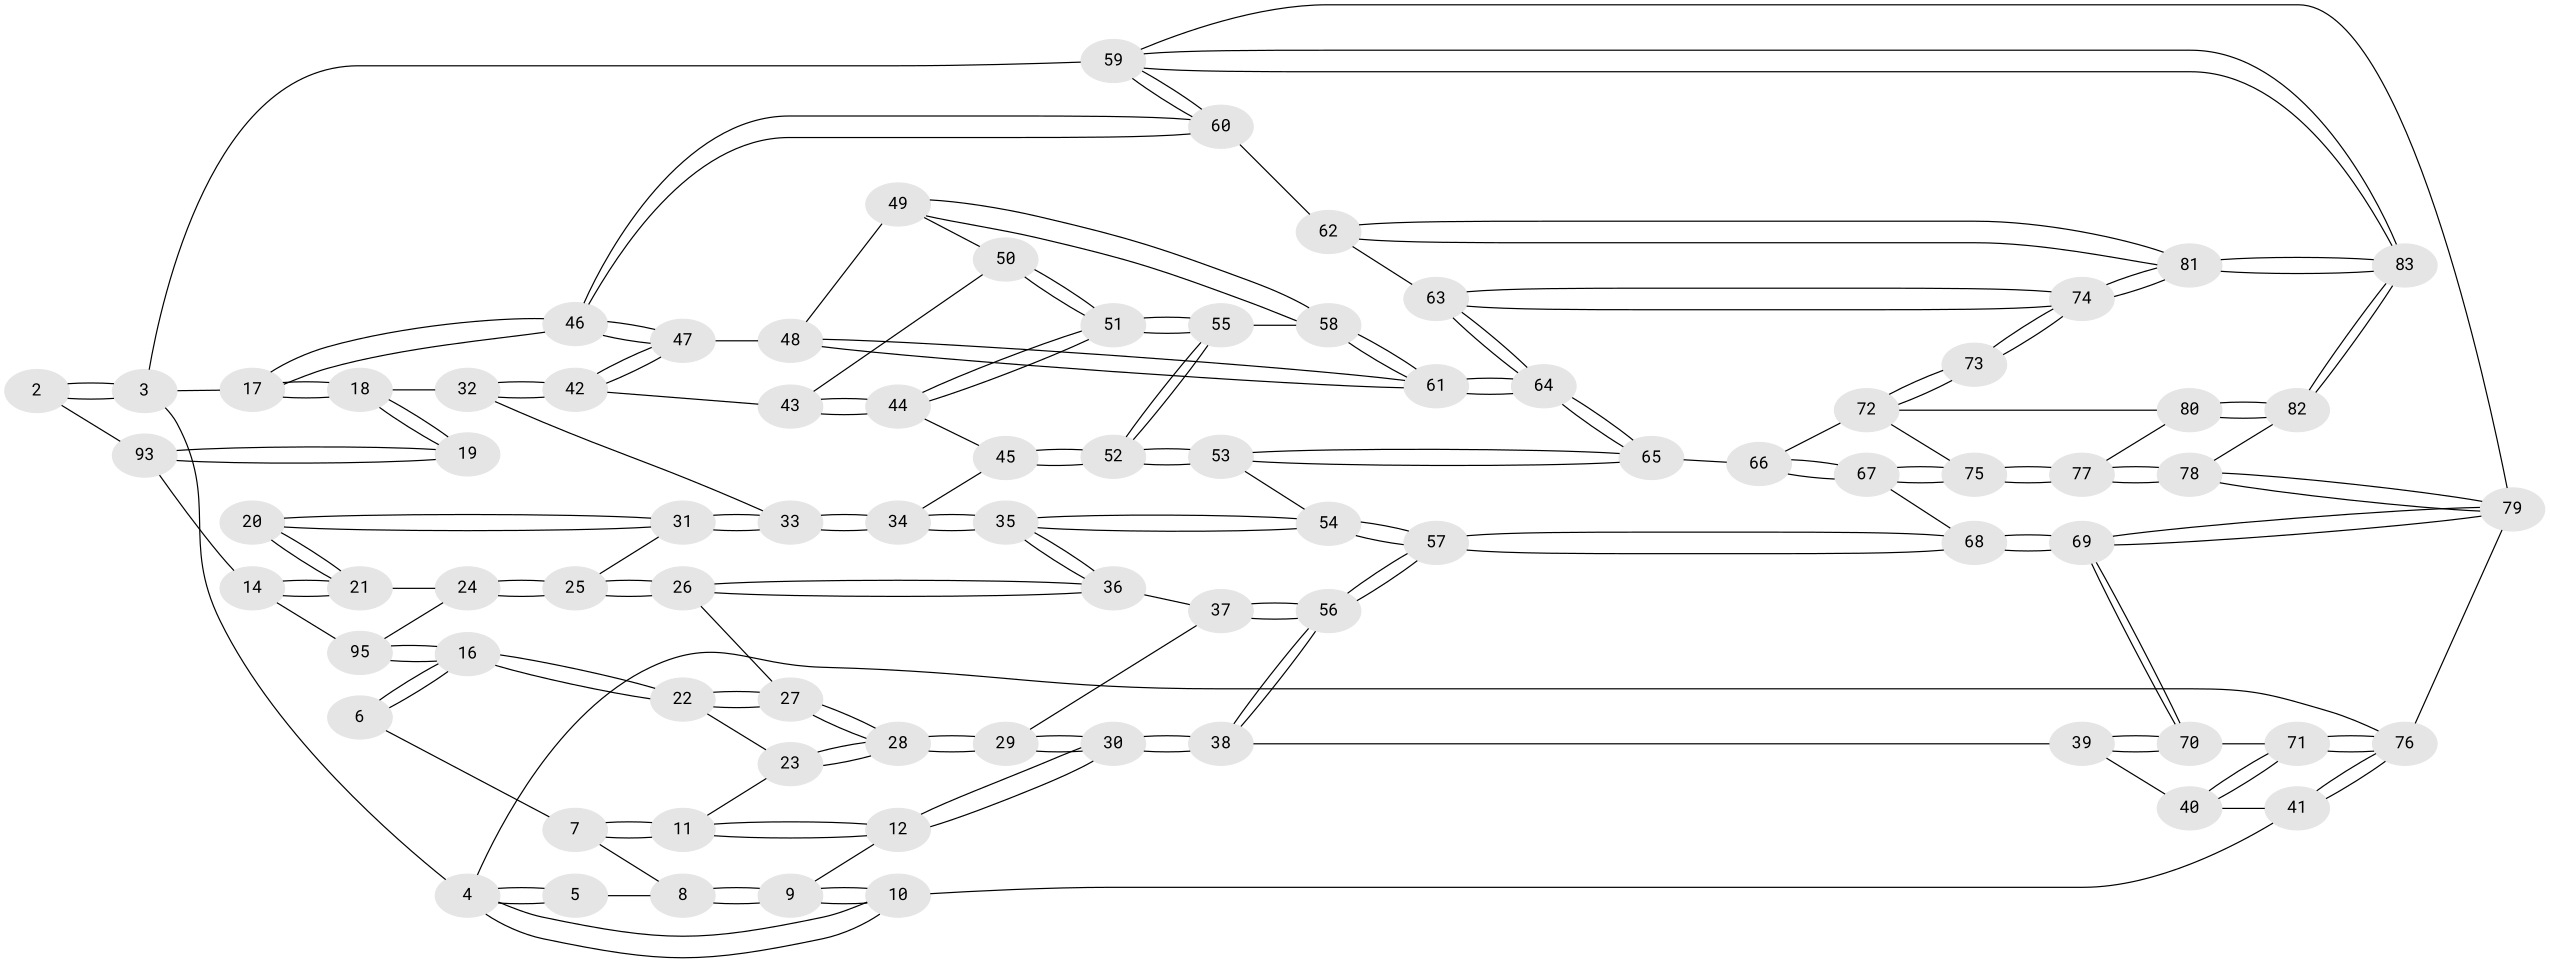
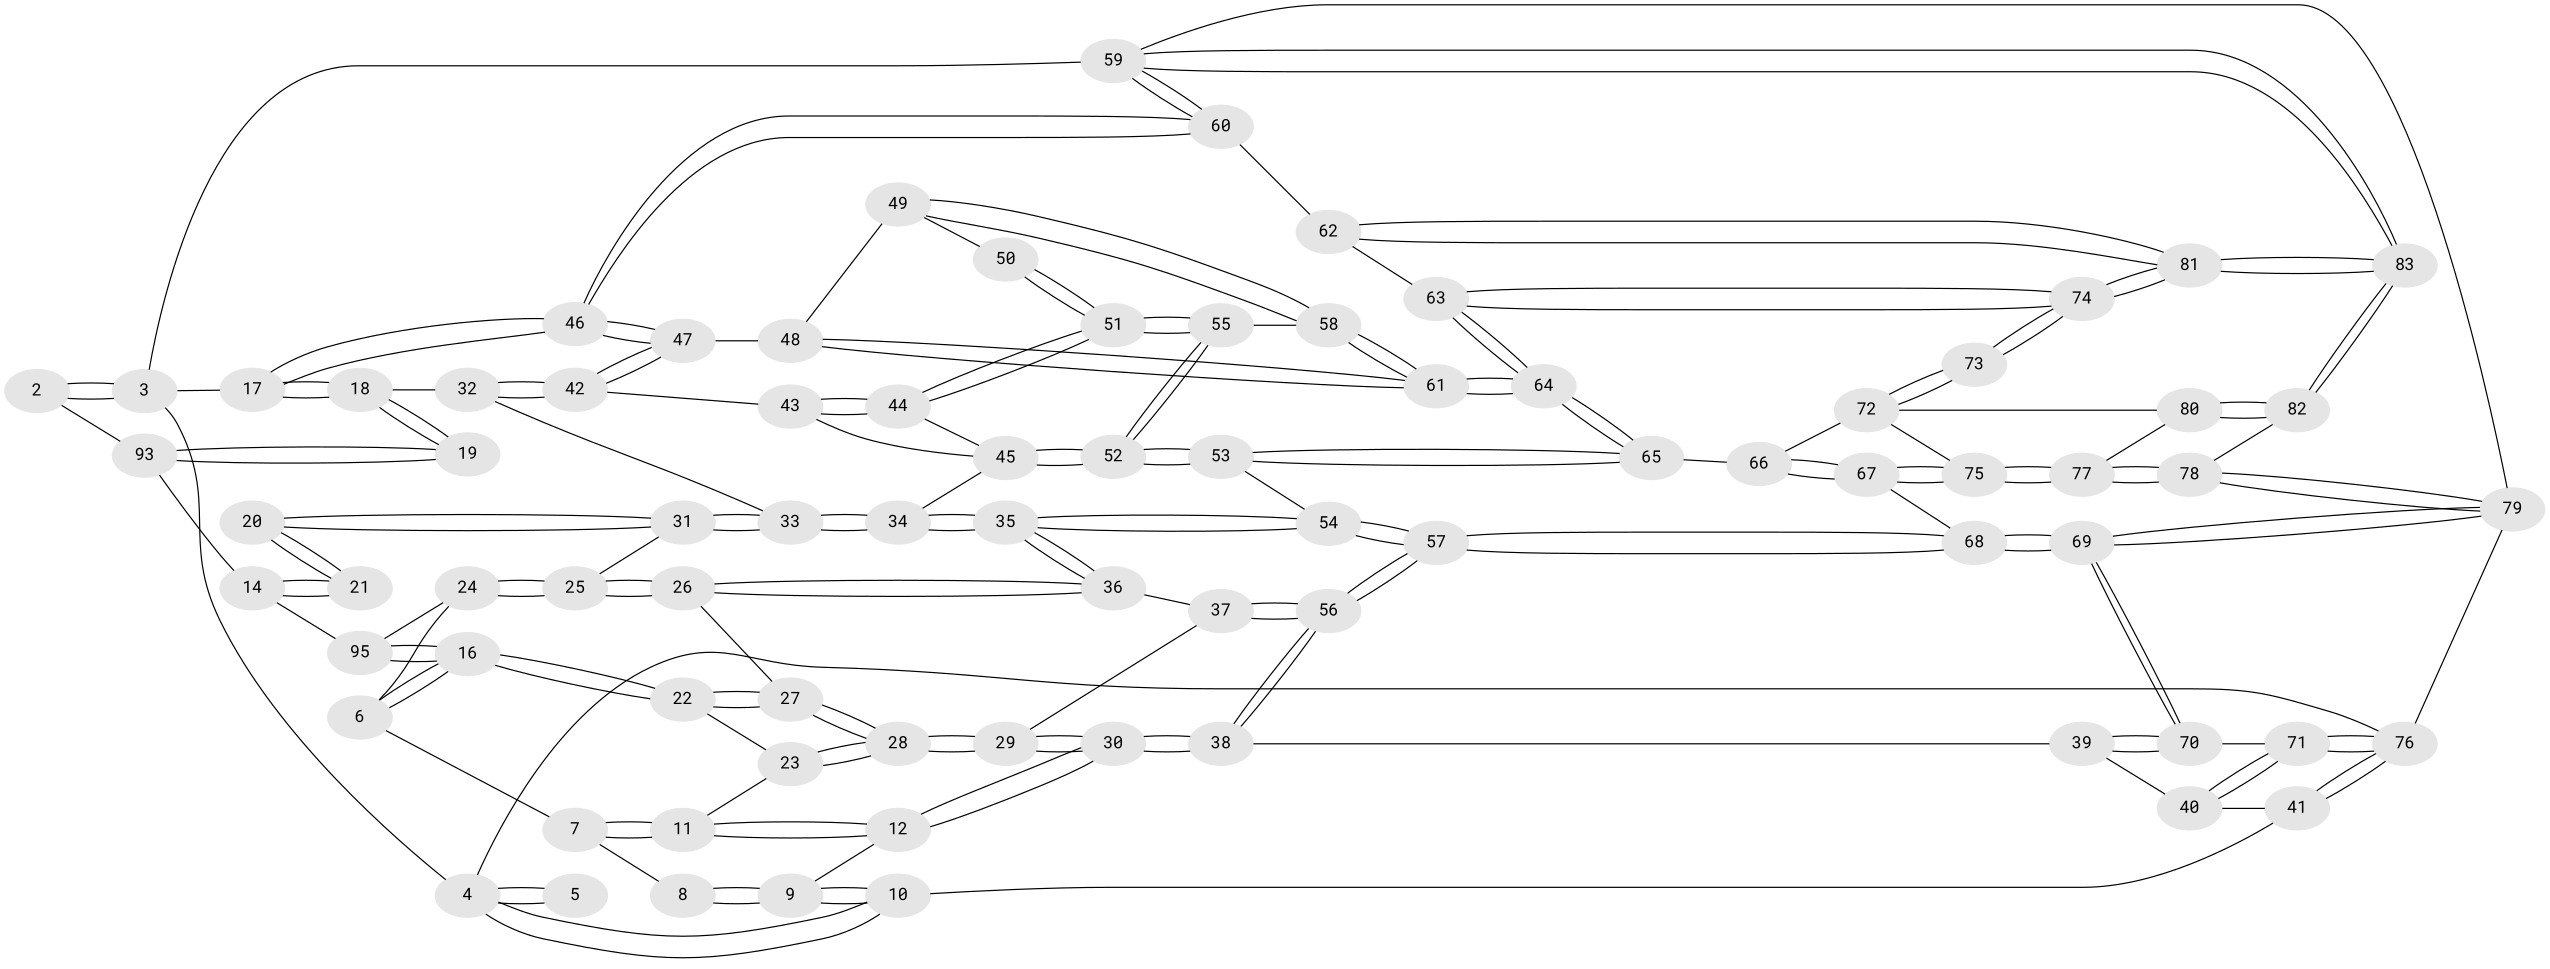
  graph {
    fontname="Roboto Mono"
    rankdir=LR
    node [color=gray90 fontname="Roboto Mono" style=filled]
    edge [fontname="Roboto Mono"]
    2
    3
    n3 [label=93]
    6
    7
    16
    4
    17
    59
    14
    19
    5
    10
    76
    18
    46
    60
    79
    83
    8
    41
    9
    11
    22
    12
    23
    30
    28
    38
    n30 [label=95]
    21
    24
    25
    27
    32
    47
    33
    42
    20
    31
    29
    26
    36
    37
    56
    39
    34
    43
    35
    45
    54
    52
    57
    40
    70
    71
    44
    50
    48
    51
    55
    53
    62
    49
    61
    58
    64
    65
    66
    68
    69
    63
    81
    74
    67
    72
    75
    73
    80
    77
    82
    78
    2 -- 3
    2 -- 3
    2 -- n3
    3 -- 4
    3 -- 17
    3 -- 59
    n3 -- 14
    n3 -- 19
    n3 -- 19
    6 -- 7
    6 -- 16
    6 -- 16
    7 -- 8
    7 -- 11
    7 -- 11
    16 -- 22
    16 -- 22
    4 -- 5
    4 -- 5
    4 -- 10
    4 -- 10
    4 -- 76
    17 -- 18
    17 -- 18
    17 -- 46
    17 -- 46
    59 -- 60
    59 -- 60
    59 -- 79
    59 -- 83
    59 -- 83
    14 -- n30
    14 -- 21
    14 -- 21
-   5 -- 8
    10 -- 41
    76 -- 79
    18 -- 19
    18 -- 19
    18 -- 32
    46 -- 60
    46 -- 60
    46 -- 47
    46 -- 47
    60 -- 62
    8 -- 9
    8 -- 9
    41 -- 76
    41 -- 76
    9 -- 10
    9 -- 10
    9 -- 12
    11 -- 12
    11 -- 12
    11 -- 23
    22 -- 23
    22 -- 27
    22 -- 27
    12 -- 30
    12 -- 30
    23 -- 28
    23 -- 28
    30 -- 38
    30 -- 38
    28 -- 29
    28 -- 29
    38 -- 56
    38 -- 56
    38 -- 39
    n30 -- 16
    n30 -- 16
    n30 -- 24
-   21 -- 24
+   6 -- 24
    24 -- 25
    24 -- 25
    25 -- 31
    25 -- 26
    25 -- 26
    27 -- 28
    27 -- 28
    32 -- 33
    32 -- 42
    32 -- 42
    47 -- 48
    33 -- 34
    33 -- 34
    42 -- 47
    42 -- 47
    42 -- 43
    20 -- 21
    20 -- 21
    20 -- 31
    20 -- 31
    31 -- 33
    31 -- 33
    29 -- 30
    29 -- 30
    29 -- 37
    26 -- 27
    26 -- 36
    26 -- 36
    36 -- 37
    37 -- 56
    37 -- 56
    56 -- 57
    56 -- 57
    39 -- 40
    39 -- 70
    39 -- 70
    34 -- 35
    34 -- 35
    34 -- 45
    43 -- 44
    43 -- 44
-   43 -- 50
+   43 -- 45
    35 -- 36
    35 -- 36
    35 -- 54
    35 -- 54
    45 -- 52
    45 -- 52
    54 -- 57
    54 -- 57
    52 -- 55
    52 -- 55
    52 -- 53
    52 -- 53
    57 -- 68
    57 -- 68
    40 -- 41
    40 -- 71
    40 -- 71
    70 -- 71
    71 -- 76
    71 -- 76
    44 -- 45
    44 -- 51
    44 -- 51
    50 -- 51
    50 -- 51
    48 -- 49
    48 -- 61
    48 -- 61
    51 -- 55
    51 -- 55
    55 -- 58
    53 -- 54
    53 -- 65
    53 -- 65
    62 -- 63
    62 -- 81
    62 -- 81
    49 -- 50
    49 -- 58
    49 -- 58
    61 -- 64
    61 -- 64
    58 -- 61
    58 -- 61
    64 -- 65
    64 -- 65
    65 -- 66
    66 -- 67
    66 -- 67
    66 -- 72
    68 -- 69
    68 -- 69
    69 -- 79
    69 -- 79
    69 -- 70
    69 -- 70
    63 -- 64
    63 -- 64
    63 -- 74
    63 -- 74
    81 -- 83
    81 -- 83
    74 -- 81
    74 -- 81
    67 -- 68
    67 -- 75
    67 -- 75
    72 -- 75
    72 -- 73
    72 -- 73
    72 -- 80
    75 -- 77
    75 -- 77
    73 -- 74
    73 -- 74
    80 -- 82
    80 -- 82
    77 -- 80
    77 -- 78
    77 -- 78
    82 -- 83
    82 -- 83
    78 -- 79
    78 -- 79
    78 -- 82
  }
